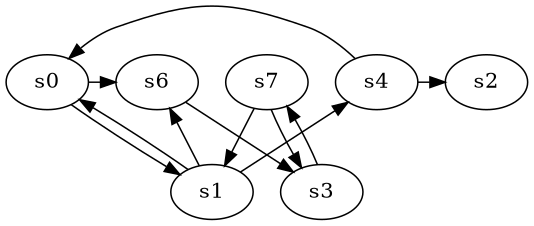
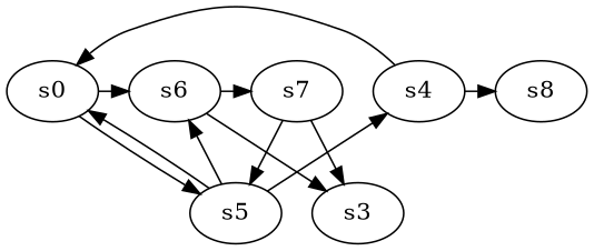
  digraph {
    node [player=0]
-   s5 [player=1 label=s1]
+   s5 [player=1]
    s0
    s6
    s4
    s3
-   s2 [player=1]
+   s2 [player=1 label=s8]
    s7
    s5 -> s0 [constraint="time % 3 == 1 && time % 4 == 2"]
    s5 -> s6 [constraint="time % 5 == 1 || time % 5 == 3"]
    s5 -> s4 [constraint="!(time % 4 == 0)"]
    s0 -> s5 [constraint="time % 5 == 0"]
    s0 -> s6 [constraint="time % 3 == 1 && time % 3 == 1"]
    s6 -> s3 [constraint="time % 5 == 4 || time % 4 == 2"]
    s4 -> s0 [constraint="time % 4 == 3 && time % 3 == 2"]
    s4 -> s2 [constraint="time % 5 == 0 || time % 2 == 0"]
-   s3 -> s7 [constraint="!(time % 3 == 0)"]
+   s6 -> s7 [constraint="!(time % 3 == 0)"]
    s7 -> s5
    s7 -> s3
  }
